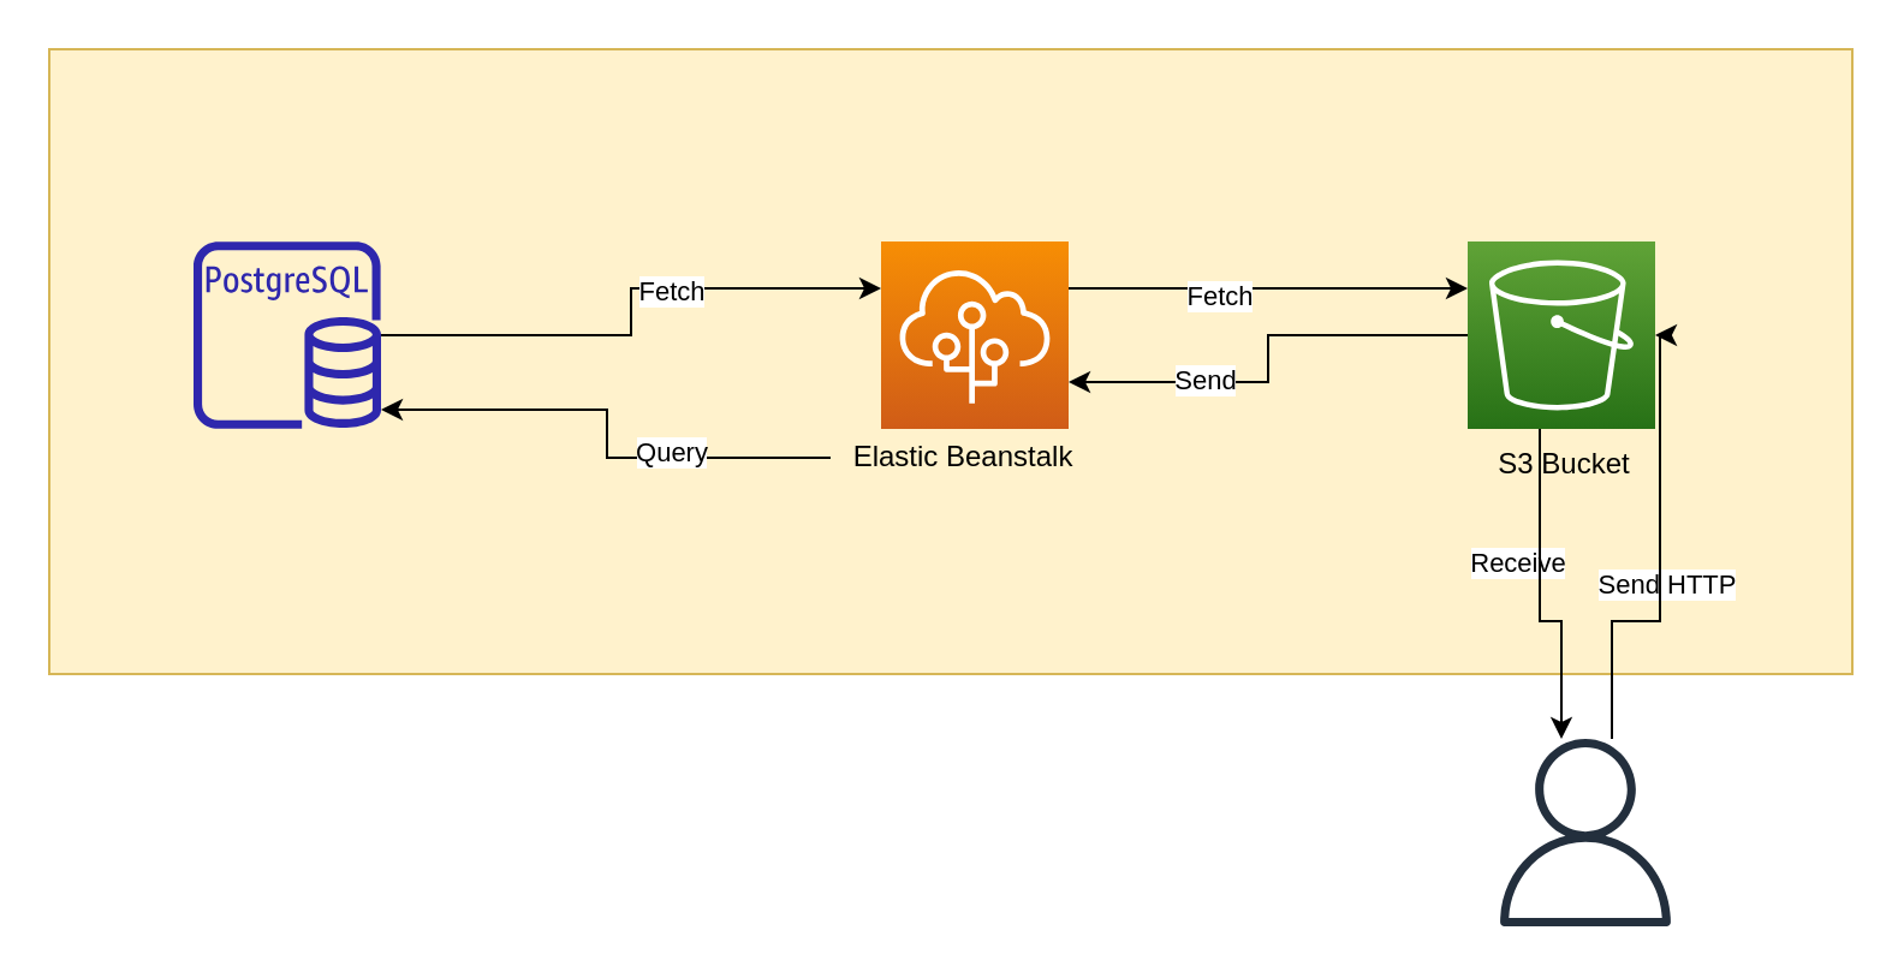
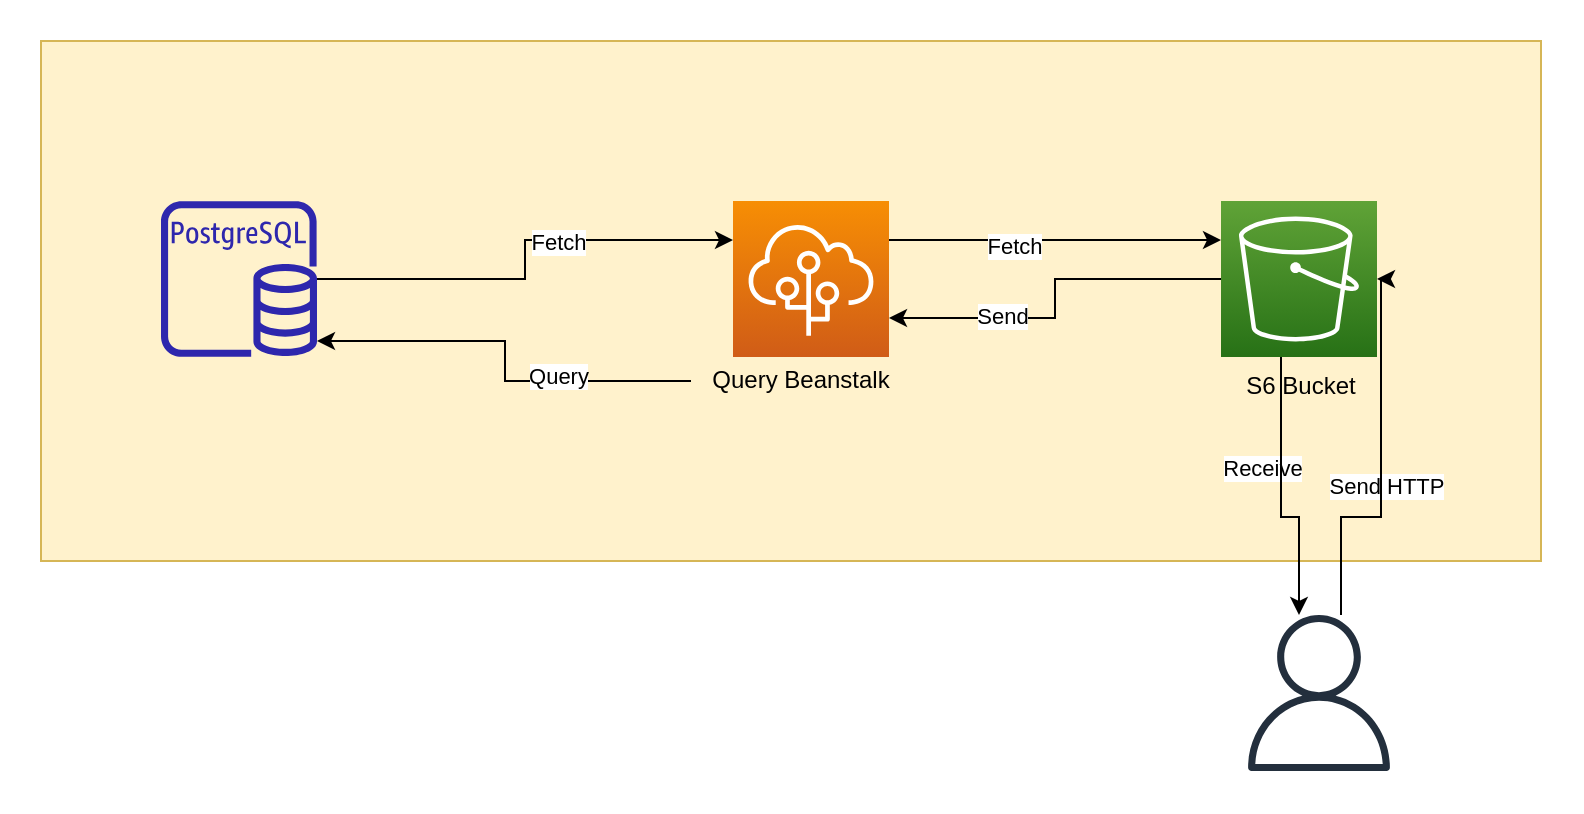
  <mxCell id="0" />
  <mxCell id="1" parent="0" />
  <mxCell id="2" value="" style="rounded=0;whiteSpace=wrap;html=1;fillColor=#fff2cc;strokeColor=#d6b656;" vertex="1" parent="1"><mxGeometry x="20" y="20" width="750" height="260" as="geometry" /></mxCell>
  <mxCell id="3" style="edgeStyle=orthogonalEdgeStyle;rounded=0;orthogonalLoop=1;jettySize=auto;html=1;entryX=0;entryY=0.25;entryDx=0;entryDy=0;entryPerimeter=0;" edge="1" parent="1" source="20" target="10"><mxGeometry relative="1" as="geometry" /></mxCell>
  <mxCell id="4" value="Fetch" style="edgeLabel;html=1;align=center;verticalAlign=middle;resizable=0;points=[];" vertex="1" connectable="0" parent="3"><mxGeometry x="0.235" relative="1" as="geometry"><mxPoint y="1" as="offset" /></mxGeometry></mxCell>
  <mxCell id="5" style="edgeStyle=orthogonalEdgeStyle;rounded=0;orthogonalLoop=1;jettySize=auto;html=1;entryX=1;entryY=0.75;entryDx=0;entryDy=0;entryPerimeter=0;" edge="1" parent="1" source="7" target="10"><mxGeometry relative="1" as="geometry" /></mxCell>
  <mxCell id="6" value="Send" style="edgeLabel;html=1;align=center;verticalAlign=middle;resizable=0;points=[];" vertex="1" connectable="0" parent="5"><mxGeometry x="0.396" y="-1" relative="1" as="geometry"><mxPoint as="offset" /></mxGeometry></mxCell>
  <mxCell id="7" value="" style="sketch=0;points=[[0,0,0],[0.25,0,0],[0.5,0,0],[0.75,0,0],[1,0,0],[0,1,0],[0.25,1,0],[0.5,1,0],[0.75,1,0],[1,1,0],[0,0.25,0],[0,0.5,0],[0,0.75,0],[1,0.25,0],[1,0.5,0],[1,0.75,0]];outlineConnect=0;fontColor=#232F3E;gradientColor=#60A337;gradientDirection=north;fillColor=#277116;strokeColor=#ffffff;dashed=0;verticalLabelPosition=bottom;verticalAlign=top;align=center;html=1;fontSize=12;fontStyle=0;aspect=fixed;shape=mxgraph.aws4.resourceIcon;resIcon=mxgraph.aws4.s3;" vertex="1" parent="1"><mxGeometry x="610" y="100" width="78" height="78" as="geometry" /></mxCell>
  <mxCell id="8" style="edgeStyle=orthogonalEdgeStyle;rounded=0;orthogonalLoop=1;jettySize=auto;html=1;exitX=1;exitY=0.25;exitDx=0;exitDy=0;exitPerimeter=0;entryX=0;entryY=0.25;entryDx=0;entryDy=0;entryPerimeter=0;" edge="1" parent="1" source="10" target="7"><mxGeometry relative="1" as="geometry" /></mxCell>
  <mxCell id="9" value="Fetch" style="edgeLabel;html=1;align=center;verticalAlign=middle;resizable=0;points=[];" vertex="1" connectable="0" parent="8"><mxGeometry x="-0.253" y="-2" relative="1" as="geometry"><mxPoint y="1" as="offset" /></mxGeometry></mxCell>
  <mxCell id="10" value="" style="sketch=0;points=[[0,0,0],[0.25,0,0],[0.5,0,0],[0.75,0,0],[1,0,0],[0,1,0],[0.25,1,0],[0.5,1,0],[0.75,1,0],[1,1,0],[0,0.25,0],[0,0.5,0],[0,0.75,0],[1,0.25,0],[1,0.5,0],[1,0.75,0]];outlineConnect=0;fontColor=#232F3E;gradientColor=#F78E04;gradientDirection=north;fillColor=#D05C17;strokeColor=#ffffff;dashed=0;verticalLabelPosition=bottom;verticalAlign=top;align=center;html=1;fontSize=12;fontStyle=0;aspect=fixed;shape=mxgraph.aws4.resourceIcon;resIcon=mxgraph.aws4.elastic_beanstalk;" vertex="1" parent="1"><mxGeometry x="366" y="100" width="78" height="78" as="geometry" /></mxCell>
  <mxCell id="11" value="Send HTTP" style="edgeLabel;html=1;align=center;verticalAlign=middle;resizable=0;points=[];" vertex="1" connectable="0" parent="1"><mxGeometry x="692" y="242" as="geometry" /></mxCell>
  <mxCell id="12" value="Receive" style="edgeLabel;html=1;align=center;verticalAlign=middle;resizable=0;points=[];" vertex="1" connectable="0" parent="1"><mxGeometry x="630" y="233" as="geometry" /></mxCell>
  <mxCell id="13" style="edgeStyle=orthogonalEdgeStyle;rounded=0;orthogonalLoop=1;jettySize=auto;html=1;" edge="1" parent="1" source="7" target="19"><mxGeometry relative="1" as="geometry"><Array as="points"><mxPoint x="640" y="258" /><mxPoint x="649" y="258" /></Array></mxGeometry></mxCell>
- <mxCell id="14" value="S3 Bucket" style="text;html=1;align=center;verticalAlign=middle;resizable=0;points=[];autosize=1;strokeColor=none;fillColor=none;" vertex="1" parent="1"><mxGeometry x="610" y="178" width="80" height="30" as="geometry" /></mxCell>
+ <mxCell id="14" value="S6 Bucket" style="text;html=1;align=center;verticalAlign=middle;resizable=0;points=[];autosize=1;strokeColor=none;fillColor=none;" vertex="1" parent="1"><mxGeometry x="610" y="178" width="80" height="30" as="geometry" /></mxCell>
  <mxCell id="15" style="edgeStyle=orthogonalEdgeStyle;rounded=0;orthogonalLoop=1;jettySize=auto;html=1;" edge="1" parent="1" source="17" target="20"><mxGeometry relative="1" as="geometry"><Array as="points"><mxPoint x="252" y="190" /><mxPoint x="252" y="170" /></Array></mxGeometry></mxCell>
  <mxCell id="16" value="Query" style="edgeLabel;html=1;align=center;verticalAlign=middle;resizable=0;points=[];" vertex="1" connectable="0" parent="15"><mxGeometry x="-0.353" y="-3" relative="1" as="geometry"><mxPoint as="offset" /></mxGeometry></mxCell>
- <mxCell id="17" value="Elastic Beanstalk" style="text;html=1;align=center;verticalAlign=middle;resizable=0;points=[];autosize=1;strokeColor=none;fillColor=none;" vertex="1" parent="1"><mxGeometry x="345" y="175" width="110" height="30" as="geometry" /></mxCell>
+ <mxCell id="17" value="Query Beanstalk" style="text;html=1;align=center;verticalAlign=middle;resizable=0;points=[];autosize=1;strokeColor=none;fillColor=none;" vertex="1" parent="1"><mxGeometry x="345" y="175" width="110" height="30" as="geometry" /></mxCell>
  <mxCell id="18" style="edgeStyle=orthogonalEdgeStyle;rounded=0;orthogonalLoop=1;jettySize=auto;html=1;" edge="1" parent="1" source="19" target="7"><mxGeometry relative="1" as="geometry"><mxPoint x="617" y="210" as="targetPoint" /><Array as="points"><mxPoint x="670" y="258" /><mxPoint x="690" y="258" /><mxPoint x="690" y="139" /></Array></mxGeometry></mxCell>
  <mxCell id="19" value="" style="sketch=0;outlineConnect=0;fontColor=#232F3E;gradientColor=none;fillColor=#232F3D;strokeColor=none;dashed=0;verticalLabelPosition=bottom;verticalAlign=top;align=center;html=1;fontSize=12;fontStyle=0;aspect=fixed;pointerEvents=1;shape=mxgraph.aws4.user;" vertex="1" parent="1"><mxGeometry x="620" y="307" width="78" height="78" as="geometry" /></mxCell>
  <mxCell id="20" value="" style="sketch=0;outlineConnect=0;fontColor=#232F3E;gradientColor=none;fillColor=#2E27AD;strokeColor=none;dashed=0;verticalLabelPosition=bottom;verticalAlign=top;align=center;html=1;fontSize=12;fontStyle=0;aspect=fixed;pointerEvents=1;shape=mxgraph.aws4.rds_postgresql_instance;" vertex="1" parent="1"><mxGeometry x="80" y="100" width="78" height="78" as="geometry" /></mxCell>
